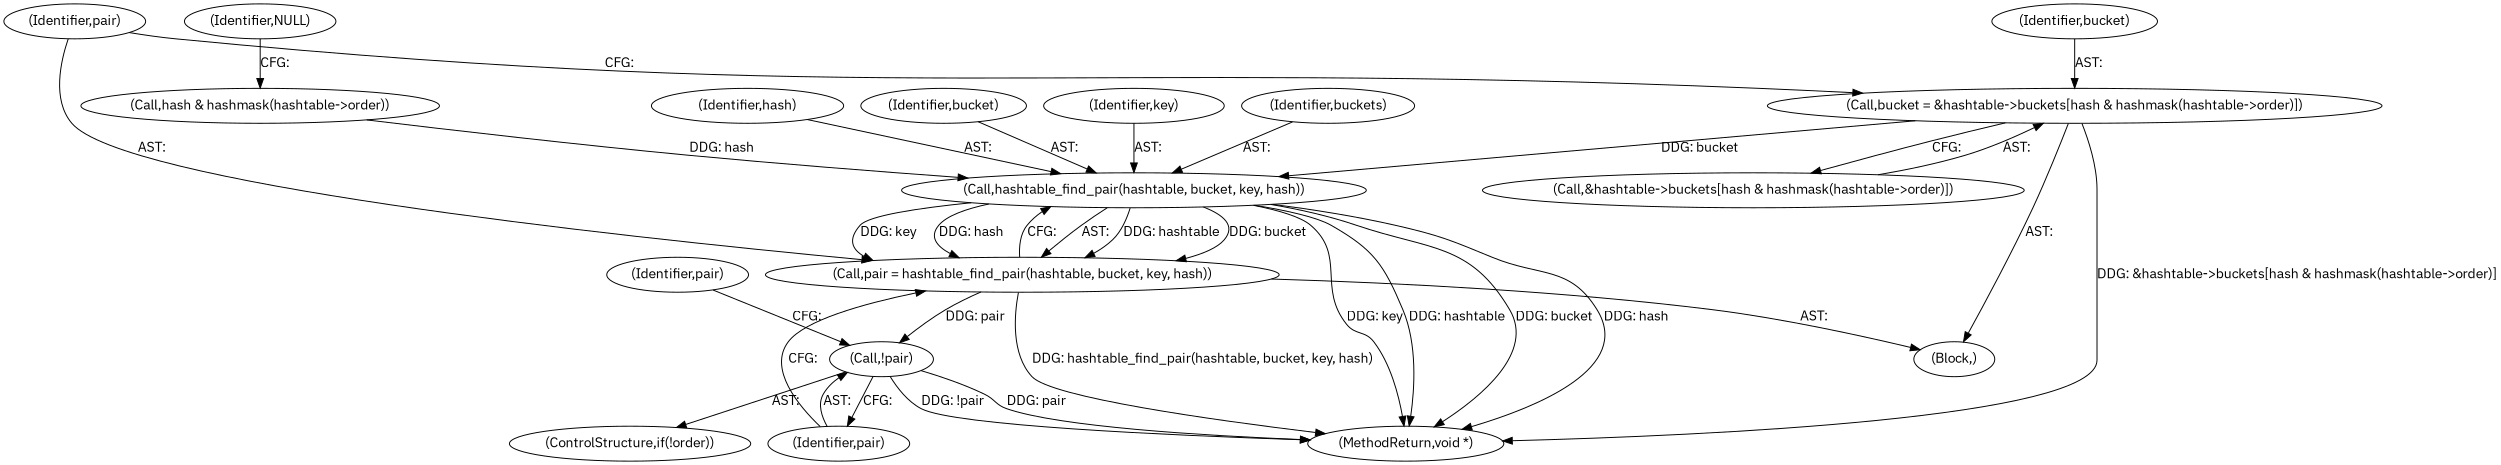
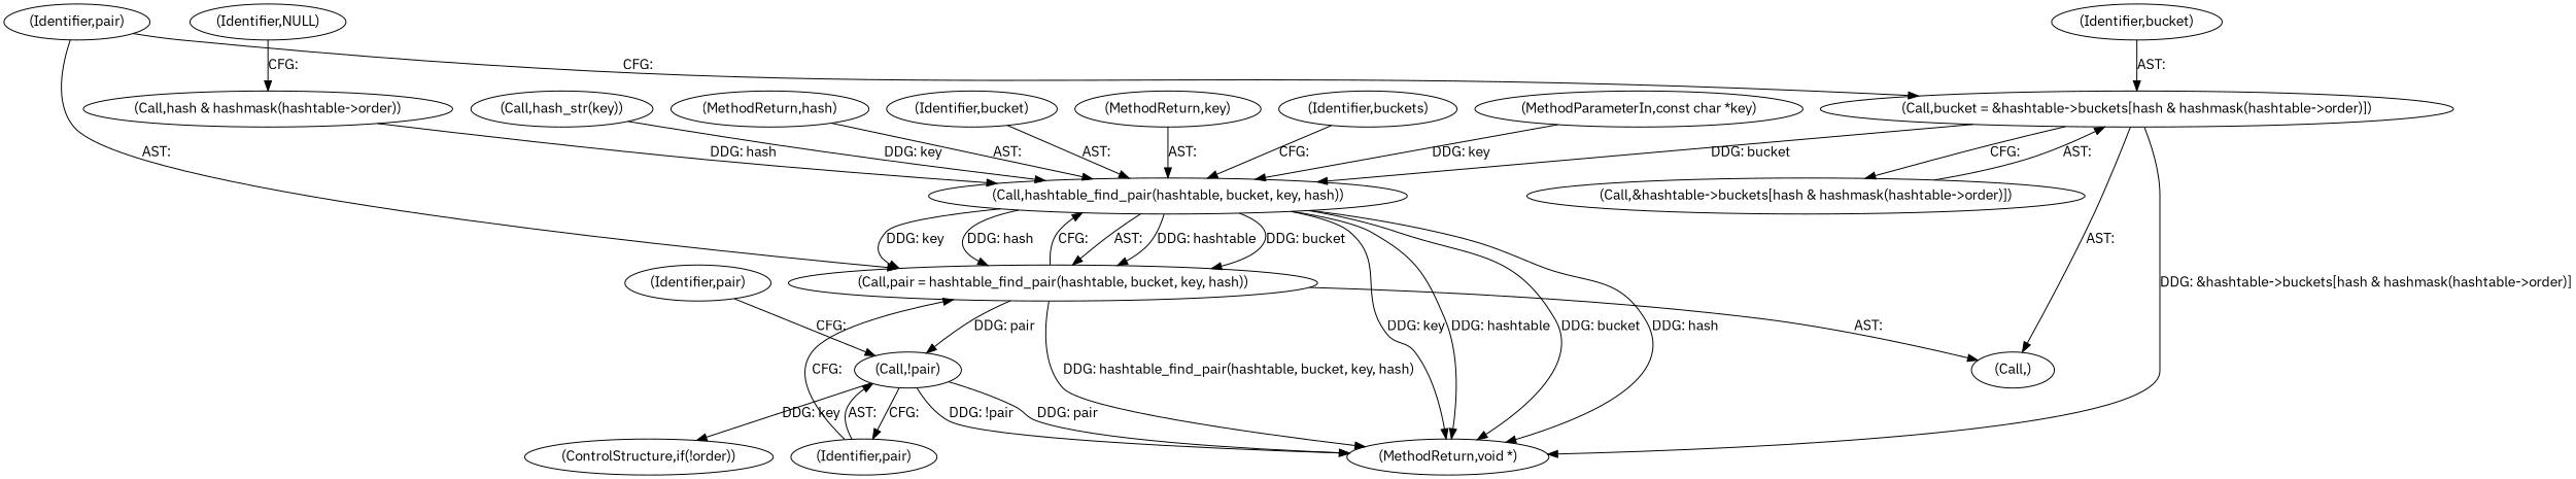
  digraph {
    fontname="IBM Plex Sans"
    node [fontname="IBM Plex Sans"]
    edge [fontname="IBM Plex Sans"]
    n1 [label="(Call,bucket = &hashtable->buckets[hash & hashmask(hashtable->order)])"]
    n2 [label="(Call,hashtable_find_pair(hashtable, bucket, key, hash))"]
    n3 [label="(MethodReturn,void *)"]
-   n4 [label="(Block,)"]
+   n4 [label="(Call,)"]
    n5 [label="(Call,&hashtable->buckets[hash & hashmask(hashtable->order)])"]
    n6 [label="(Call,pair = hashtable_find_pair(hashtable, bucket, key, hash))"]
    n7 [label="(Call,!pair)"]
-   n8 [label="(Identifier,hash)"]
+   n8 [label="(MethodReturn,hash)"]
    n9 [label="(Identifier,pair)"]
    n10 [label="(ControlStructure,if(!order))"]
    n11 [label="(Identifier,bucket)"]
    n12 [label="(Call,hash & hashmask(hashtable->order))"]
    n13 [label="(Identifier,pair)"]
-   n14 [label="(Identifier,key)"]
+   n14 [label="(MethodReturn,key)"]
    n15 [label="(Identifier,buckets)"]
    n16 [label="(Identifier,NULL)"]
    n17 [label="(Identifier,bucket)"]
    n18 [label="(Identifier,pair)"]
+   n19 [label="(MethodParameterIn,const char *key)"]
+   n20 [label="(Call,hash_str(key))"]
    n1 -> n2 [label="DDG: bucket"]
    n1 -> n3 [label="DDG: &hashtable->buckets[hash & hashmask(hashtable->order)]"]
    n1 -> n4 [label="AST: "]
    n1 -> n5 [label="CFG: "]
    n2 -> n3 [label="DDG: key"]
    n2 -> n3 [label="DDG: hashtable"]
    n2 -> n3 [label="DDG: bucket"]
    n2 -> n3 [label="DDG: hash"]
    n2 -> n6 [label="AST: "]
    n2 -> n6 [label="DDG: hashtable"]
    n2 -> n6 [label="DDG: bucket"]
    n2 -> n6 [label="DDG: key"]
    n2 -> n6 [label="DDG: hash"]
    n5 -> n1 [label="AST: "]
    n6 -> n2 [label="CFG: "]
    n6 -> n3 [label="DDG: hashtable_find_pair(hashtable, bucket, key, hash)"]
    n6 -> n4 [label="AST: "]
    n6 -> n7 [label="DDG: pair"]
    n7 -> n3 [label="DDG: !pair"]
    n7 -> n3 [label="DDG: pair"]
    n7 -> n9 [label="CFG: "]
-   n7 -> n10 [label="AST: "]
+   n7 -> n10 [label="DDG: key"]
    n8 -> n2 [label="AST: "]
    n9 -> n6 [label="CFG: "]
    n9 -> n7 [label="AST: "]
    n11 -> n2 [label="AST: "]
    n12 -> n2 [label="DDG: hash"]
    n13 -> n1 [label="CFG: "]
    n13 -> n6 [label="AST: "]
    n14 -> n2 [label="AST: "]
-   n15 -> n2 [label="AST: "]
+   n15 -> n2 [label="CFG: "]
    n16 -> n12 [label="CFG: "]
    n17 -> n1 [label="AST: "]
    n18 -> n7 [label="CFG: "]
+   n19 -> n2 [label="DDG: key"]
+   n20 -> n2 [label="DDG: key"]
  }
